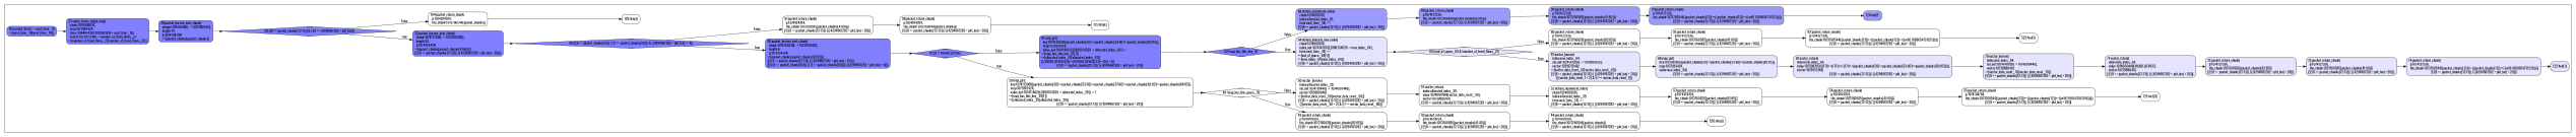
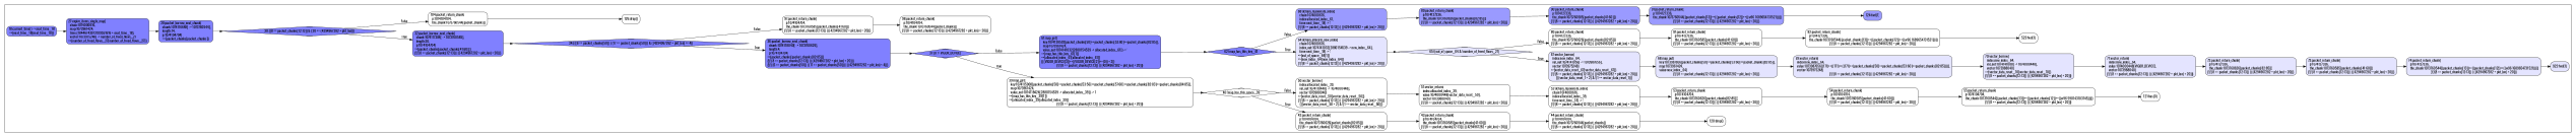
  digraph {
    fontname=Oswald
    rankdir=LR
    node [border=0 color=black fillcolor="#ffffff7f" fontname=Oswald shape=box style="rounded,filled"]
    edge [fontname=Oswald]
-   n1 [label="520:drop()"]
+   n1 [label="120:drop()"]
    n2 [label="44:packet_return_chunk(\l  p:1074104704,\l  the_chunk:1073760544[packet_chunks])\l{!(!(8 == packet_chunks[12:13]) | ((4294967282 + pkt_len) < 20))}"]
    n3 [label="43:packet_return_chunk(\l  p:1074104704,\l  the_chunk:1073760585[packet_chunks[41:60]])\l{!(!(8 == packet_chunks[12:13]) | ((4294967282 + pkt_len) < 20))}"]
    n4 [label="42:packet_return_chunk(\l  p:1074104704,\l  the_chunk:1073760626[packet_chunks[82:85]])\l{!(!(8 == packet_chunks[12:13]) | ((4294967282 + pkt_len) < 20))}"]
-   n5 [label="121:fwd(0)"]
+   n5 [label="121:has(0)"]
    n6 [label="55:packet_return_chunk(\l  p:1074104704,\l  the_chunk:1073760544[(packet_chunks[13])++((packet_chunks[12])++((w96 590143103745)))])\l{!(!(8 == packet_chunks[12:13]) | ((4294967282 + pkt_len) < 20))}"]
    n7 [label="54:packet_return_chunk(\l  p:1074104704,\l  the_chunk:1073760585[packet_chunks[41:60]])\l{!(!(8 == packet_chunks[12:13]) | ((4294967282 + pkt_len) < 20))}"]
    n8 [label="53:packet_return_chunk(\l  p:1074104704,\l  the_chunk:1073760626[packet_chunks[82:85]])\l{!(!(8 == packet_chunks[12:13]) | ((4294967282 + pkt_len) < 20))}"]
    n9 [label="52:dchain_rejuvenate_index(\l  chain:1074000616,\l  index:allocated_index__39,\l  time:next_time__18) -> 1\l{!(!(8 == packet_chunks[12:13]) | ((4294967282 + pkt_len) < 20))}"]
    n10 [label="51:vector_return(\l  index:allocated_index__39,\l  value:1074000448[vector_data_reset__50],\l  vector:1073988040)\l{!(!(8 == packet_chunks[12:13]) | ((4294967282 + pkt_len) < 20))}"]
    n11 [label="50:vector_borrow(\l  index:allocated_index__39,\l  val_out:1074118448[ -> 1074000448],\l  vector:1073988040)\l=>{vector_data_reset__50[vector_data_reset__50]}\l{!(!(8 == packet_chunks[12:13]) | ((4294967282 + pkt_len) < 20))}\l{((vector_data_reset__50 < 2) & !(1 == vector_data_reset__50))}"]
    n12 [label="40:!map_has_this_space__39" shape=Mdiamond]
    n13 [label="39:map_get(\l  key:1074115908[packet_chunks[50]++packet_chunks[53:56]++packet_chunks[57:60]++packet_chunks[82:83]++packet_chunks[84:85]],\l  map:1073961424,\l  value_out:1074118424[2880154539 -> allocated_index__39]) -> 1\l=>{map_has_this_key__39[1]}\l=>{allocated_index__39[allocated_index__39]}\l{!(!(8 == packet_chunks[12:13]) | ((4294967282 + pkt_len) < 20))}"]
-   n14 [fillcolor="#cacaff7f" label="122:fwd(1)"]
+   n14 [fillcolor="#cacaff7f" label="922:fwd(1)"]
    n15 [fillcolor="#cacaff7f" label="74:packet_return_chunk(\l  p:1074127336,\l  the_chunk:1073760544[(packet_chunks[13])++((packet_chunks[12])++((w96 1689654731521)))])\l{!(!(8 == packet_chunks[12:13]) | ((4294967282 + pkt_len) < 20))}"]
    n16 [fillcolor="#cacaff7f" label="73:packet_return_chunk(\l  p:1074127336,\l  the_chunk:1073760585[packet_chunks[41:60]])\l{!(!(8 == packet_chunks[12:13]) | ((4294967282 + pkt_len) < 20))}"]
    n17 [fillcolor="#cacaff7f" label="72:packet_return_chunk(\l  p:1074127336,\l  the_chunk:1073760626[packet_chunks[82:85]])\l{!(!(8 == packet_chunks[12:13]) | ((4294967282 + pkt_len) < 20))}"]
    n18 [fillcolor="#cacaff7f" label="71:vector_return(\l  index:new_index__64,\l  value:1074000448[VIGOR_DEVICE],\l  vector:1073988040)\l{!(!(8 == packet_chunks[12:13]) | ((4294967282 + pkt_len) < 20))}"]
    n19 [fillcolor="#cacaff7f" label="70:vector_borrow(\l  index:new_index__64,\l  val_out:1074141088[ -> 1074000448],\l  vector:1073988040)\l=>{vector_data_reset__70[vector_data_reset__70]}\l{!(!(8 == packet_chunks[12:13]) | ((4294967282 + pkt_len) < 20))}"]
    n20 [fillcolor="#cacaff7f" label="69:vector_return(\l  index:new_index__64,\l  value:1073987656[(171)++((171)++((171)++(packet_chunks[50]++packet_chunks[53:60]++packet_chunks[82:85])))],\l  vector:1073975248)\l{!(!(8 == packet_chunks[12:13]) | ((4294967282 + pkt_len) < 20))}"]
    n21 [fillcolor="#cacaff7f" label="68:map_put(\l  key:1073987656[packet_chunks[50]++packet_chunks[53:60]++packet_chunks[82:85]],\l  map:1073961424,\l  value:new_index__64)\l{!(!(8 == packet_chunks[12:13]) | ((4294967282 + pkt_len) < 20))}"]
    n22 [fillcolor="#cacaff7f" label="67:vector_borrow(\l  index:new_index__64,\l  val_out:1074141056[ -> 1073987656],\l  vector:1073975248)\l=>{vector_data_reset__67[vector_data_reset__67]}\l{!(!(8 == packet_chunks[12:13]) | ((4294967282 + pkt_len) < 20))}\l{((vector_data_reset_1 < 2) & !(1 == vector_data_reset_1))}"]
    n23 [label="523:fwd(1)"]
    n24 [label="82:packet_return_chunk(\l  p:1074127336,\l  the_chunk:1073760544[(packet_chunks[13])++((packet_chunks[12])++((w96 1689654731521)))])\l{!(!(8 == packet_chunks[12:13]) | ((4294967282 + pkt_len) < 20))}"]
    n25 [label="81:packet_return_chunk(\l  p:1074127336,\l  the_chunk:1073760585[packet_chunks[41:60]])\l{!(!(8 == packet_chunks[12:13]) | ((4294967282 + pkt_len) < 20))}"]
    n26 [label="80:packet_return_chunk(\l  p:1074127336,\l  the_chunk:1073760626[packet_chunks[82:85]])\l{!(!(8 == packet_chunks[12:13]) | ((4294967282 + pkt_len) < 20))}"]
    n27 [fillcolor="#cacaff7f" label="65:!(out_of_space__64 & !number_of_freed_flows__27)" shape=Mdiamond]
    n28 [fillcolor="#cacaff7f" label="64:dchain_allocate_new_index(\l  chain:1074000616,\l  index_out:1074141032[2880154539 -> new_index__64],\l  time:next_time__18) -> 1\l=>{out_of_space__64[1]}\l=>{new_index__64[new_index__64]}\l{!(!(8 == packet_chunks[12:13]) | ((4294967282 + pkt_len) < 20))}"]
    n29 [fillcolor="#3434ff7f" label="124:fwd(1)"]
    n30 [fillcolor="#3434ff7f" label="91:packet_return_chunk(\l  p:1074127336,\l  the_chunk:1073760544[(packet_chunks[13])++((packet_chunks[12])++((w96 1689654731521)))])\l{!(!(8 == packet_chunks[12:13]) | ((4294967282 + pkt_len) < 20))}"]
    n31 [fillcolor="#3434ff7f" label="90:packet_return_chunk(\l  p:1074127336,\l  the_chunk:1073760585[packet_chunks[41:60]])\l{!(!(8 == packet_chunks[12:13]) | ((4294967282 + pkt_len) < 20))}"]
    n32 [fillcolor="#3434ff7f" label="89:packet_return_chunk(\l  p:1074127336,\l  the_chunk:1073760626[packet_chunks[82:85]])\l{!(!(8 == packet_chunks[12:13]) | ((4294967282 + pkt_len) < 20))}"]
    n33 [fillcolor="#3434ff7f" label="88:dchain_rejuvenate_index(\l  chain:1074000616,\l  index:allocated_index__61,\l  time:next_time__18) -> 1\l{!(!(8 == packet_chunks[12:13]) | ((4294967282 + pkt_len) < 20))}"]
    n34 [fillcolor="#0000ff7f" label="62:!map_has_this_key__61" shape=Mdiamond]
    n35 [fillcolor="#0000ff7f" label="61:map_get(\l  key:1074138592[packet_chunks[50]++packet_chunks[53:60]++packet_chunks[82:85]],\l  map:1073961424,\l  value_out:1074141032[2880154539 -> allocated_index__61]) -> 1\l=>{map_has_this_key__61[1]}\l=>{allocated_index__61[allocated_index__61]}\l{((VIGOR_DEVICE[3])++((VIGOR_DEVICE[2])++(0)) < 2)}\l{!(!(8 == packet_chunks[12:13]) | ((4294967282 + pkt_len) < 20))}"]
    n36 [fillcolor="#0000ff7f" label="37:(0 != VIGOR_DEVICE)" shape=Mdiamond]
    n37 [fillcolor="#0000ff7f" label="36:packet_borrow_next_chunk(\l  chunk:1074118040[ -> 1073760626],\l  length:4,\l  p:1074104704)\l=>{packet_chunks[packet_chunks[82:85]]}\l{!(!(8 == packet_chunks[12:13]) | ((4294967282 + pkt_len) < 20))}\l{!(!((6 == packet_chunks[50]) | (17 == packet_chunks[50])) | ((4294967262 + pkt_len) < 4))}"]
-   n38 [label="125:drop()"]
    n39 [label="98:packet_return_chunk(\l  p:1074104704,\l  the_chunk:1073760544[packet_chunks])\l{!(!(8 == packet_chunks[12:13]) | ((4294967282 + pkt_len) < 20))}"]
    n40 [label="97:packet_return_chunk(\l  p:1074104704,\l  the_chunk:1073760585[packet_chunks[41:60]])\l{!(!(8 == packet_chunks[12:13]) | ((4294967282 + pkt_len) < 20))}"]
    n41 [fillcolor="#0000ff7f" label="34:(((6 == packet_chunks[50]) | (17 == packet_chunks[50])) & ((4294967262 + pkt_len) >= 4))" shape=Mdiamond]
    n42 [fillcolor="#0000ff7f" label="32:packet_borrow_next_chunk(\l  chunk:1074117384[ -> 1073760585],\l  length:20,\l  p:1074104704)\l=>{packet_chunks[packet_chunks[41:60]]}\l{!(!(8 == packet_chunks[12:13]) | ((4294967282 + pkt_len) < 20))}"]
    n43 [label="126:drop()"]
    n44 [label="104:packet_return_chunk(\l  p:1074104704,\l  the_chunk:1073760544[packet_chunks])"]
    n45 [fillcolor="#0000ff7f" label="30:((8 == packet_chunks[12:13]) & (20 <= (4294967282 + pkt_len)))" shape=Mdiamond]
    n46 [fillcolor="#0000ff7f" label="28:packet_borrow_next_chunk(\l  chunk:1074116648[ -> 1073760544],\l  length:14,\l  p:1074104704)\l=>{packet_chunks[packet_chunks]}"]
    n47 [fillcolor="#0000ff7f" label="27:expire_items_single_map(\l  chain:1074000616,\l  map:1073961424,\l  time:(18446743973709551616 + next_time__18),\l  vector:1073975248) -> number_of_freed_flows__27\l=>{number_of_freed_flows__27[number_of_freed_flows__27]}"]
    n48 [fillcolor="#0000ff7f" label="18:current_time() -> next_time__18\l=>{next_time__18[next_time__18]}"]
    subgraph cluster_1 {
      n1
      n2
      n3
      n4
      n5
      n6
      n7
      n8
      n9
      n10
      n11
      n12
      n13
      n14
      n15
      n16
      n17
      n18
      n19
      n20
      n21
      n22
      n23
      n24
      n25
      n26
      n27
      n28
      n29
      n30
      n31
      n32
      n33
      n34
      n35
      n36
      n37
-     n38
      n39
      n40
      n41
      n42
      n43
      n44
      n45
      n46
      n47
      n48
    }
    n2 -> n1
    n3 -> n2
    n4 -> n3
    n6 -> n5
    n7 -> n6
    n8 -> n7
    n9 -> n8
    n10 -> n9
    n11 -> n10
    n12 -> n4 [label=True]
    n12 -> n11 [label=False]
    n13 -> n12
    n15 -> n14
    n16 -> n15
    n17 -> n16
    n18 -> n17
    n19 -> n18
    n20 -> n19
    n21 -> n20
    n22 -> n21
    n24 -> n23
    n25 -> n24
    n26 -> n25
    n27 -> n22 [label=True]
    n27 -> n26 [label=False]
    n28 -> n27
    n30 -> n29
    n31 -> n30
    n32 -> n31
    n33 -> n32
    n34 -> n28 [label=True]
    n34 -> n33 [label=False]
    n35 -> n34
    n36 -> n13 [label=True]
    n36 -> n35 [label=False]
    n37 -> n36
-   n39 -> n38
    n40 -> n39
    n41 -> n37 [label=True]
    n41 -> n40 [label=False]
    n42 -> n41
    n44 -> n43
    n45 -> n42 [label=True]
    n45 -> n44 [label=False]
    n46 -> n45
    n47 -> n46
    n48 -> n47
  }
